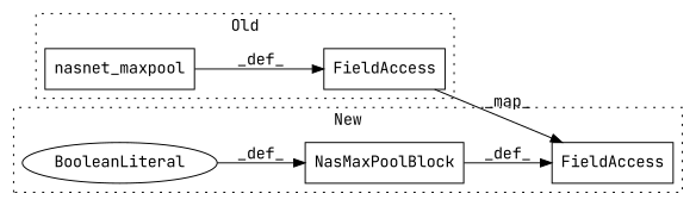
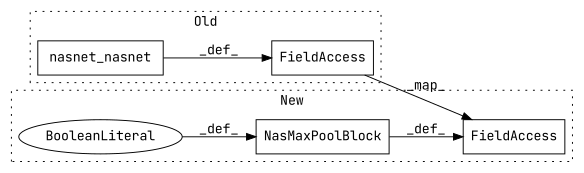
  digraph {
    fontname="JetBrains Mono"
    rankdir=LR
    node [a=32 fontname="JetBrains Mono" l=16 shape=box]
    edge [fontname="JetBrains Mono"]
-   n1 [label=nasnet_maxpool s=8057]
+   n1 [label=nasnet_nasnet s=8057]
    n2 [a=22 label=FieldAccess s=8040]
    n3 [l="16,1" label=NasMaxPoolBlock s="8460,8481"]
    n4 [a=9 l=5 label=BooleanLiteral s=8476 shape=ellipse]
    n5 [a=22 label=FieldAccess s=8443]
    subgraph cluster_1 {
      label=Old
      style=dotted
      n1
      n2
    }
    subgraph cluster_2 {
      label=New
      style=dotted
      n3
      n4
      n5
    }
    n1 -> n2 [label=_def_]
    n2 -> n5 [label=_map_]
    n3 -> n5 [label=_def_]
    n4 -> n3 [label=_def_]
  }
